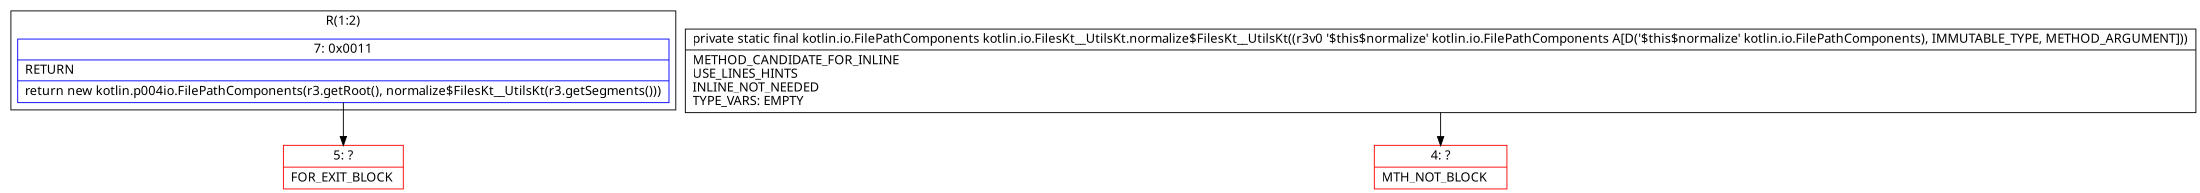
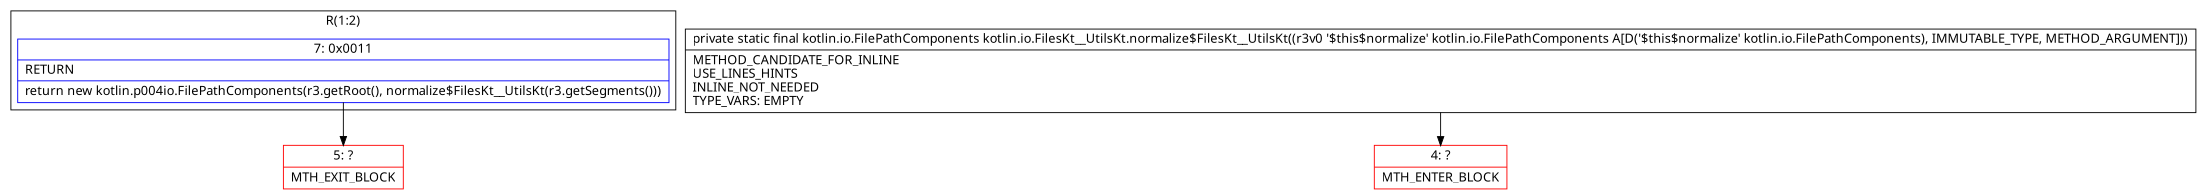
  digraph {
    fontname="Noto Sans"
    node [color=red fontname="Noto Sans" shape=record]
    edge [fontname="Noto Sans"]
    n1 [color=blue label="{7\:\ 0x0011|RETURN\l|return new kotlin.p004io.FilePathComponents(r3.getRoot(), normalize$FilesKt__UtilsKt(r3.getSegments()))\l}"]
-   n2 [label="{5\:\ ?|FOR_EXIT_BLOCK\l}"]
-   n3 [label="{4\:\ ?|MTH_NOT_BLOCK\l}"]
+   n2 [label="{5\:\ ?|MTH_EXIT_BLOCK\l}"]
+   n3 [label="{4\:\ ?|MTH_ENTER_BLOCK\l}"]
    n4 [label="{private static final kotlin.io.FilePathComponents kotlin.io.FilesKt__UtilsKt.normalize$FilesKt__UtilsKt((r3v0 '$this$normalize' kotlin.io.FilePathComponents A[D('$this$normalize' kotlin.io.FilePathComponents), IMMUTABLE_TYPE, METHOD_ARGUMENT]))  | METHOD_CANDIDATE_FOR_INLINE\lUSE_LINES_HINTS\lINLINE_NOT_NEEDED\lTYPE_VARS: EMPTY\l}" color=""]
    subgraph cluster_1 {
      label="R(1:2)"
      n1
    }
    n1 -> n2
    n4 -> n3
  }
